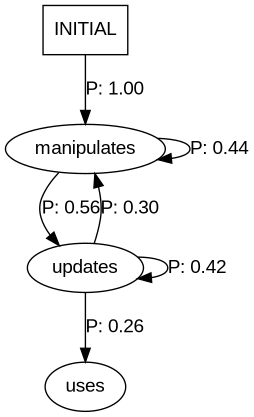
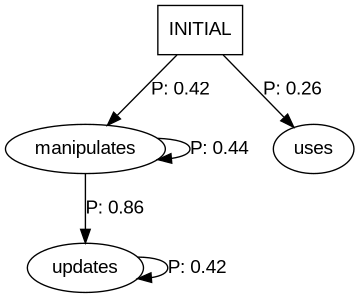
  digraph {
    fontname="Liberation Sans"
    node [fontname="Liberation Sans"]
    edge [fontname="Liberation Sans"]
    n1 [label=manipulates]
    n2 [label=updates]
    n3 [label=uses]
    n4 [label=INITIAL shape=box]
    n1 -> n1 [label="P: 0.44"]
-   n1 -> n2 [label="P: 0.56"]
-   n2 -> n1 [label="P: 0.30"]
+   n1 -> n2 [label="P: 0.86"]
    n2 -> n2 [label="P: 0.42"]
-   n2 -> n3 [label="P: 0.26"]
-   n4 -> n1 [label="P: 1.00"]
+   n4 -> n3 [label="P: 0.26"]
+   n4 -> n1 [label="P: 0.42"]
  }
